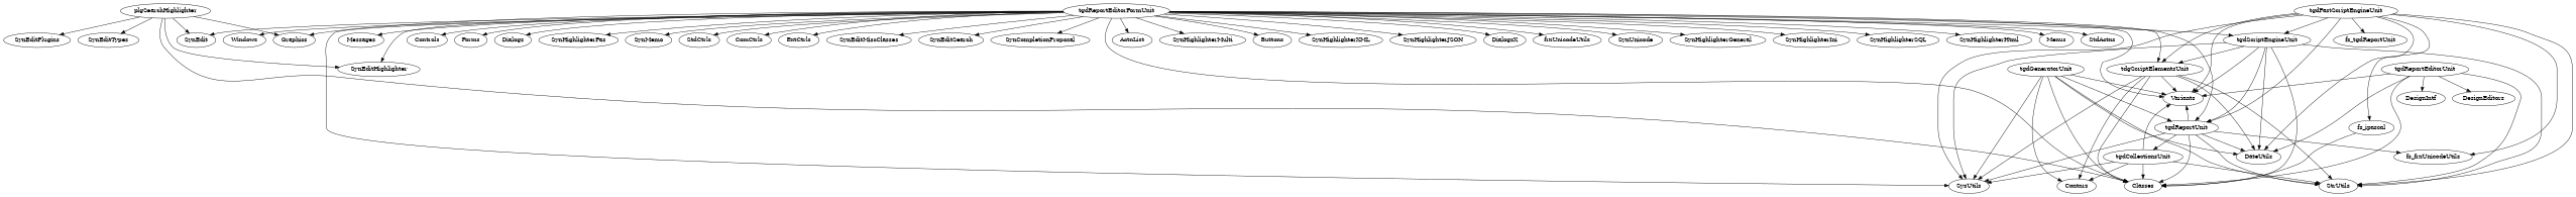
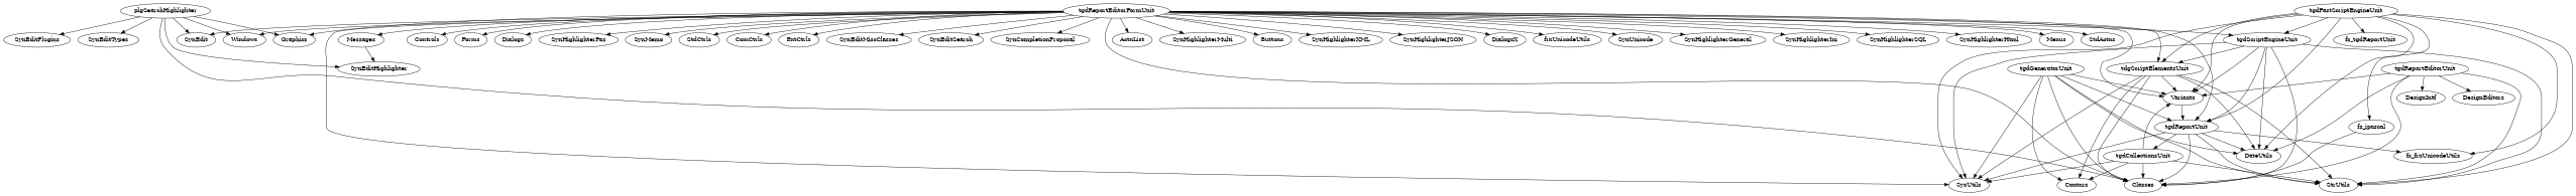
  digraph {
    plgSearchHighlighter
    Windows
    Classes
    Graphics
    SynEdit
    SynEditTypes
    SynEditHighlighter
    SynEditPlugins
    tdgScriptElementsUnit
    SysUtils
    Variants
    StrUtils
    DateUtils
    Contnrs
    tgdCollectionsUnit
    tgdFastScriptEngineUnit
    tgdScriptEngineUnit
    tgdReportUnit
    n19 [label=fs_frxUnicodeUtils]
    fs_ipascal
    n21 [label=fs_tgdReportUnit]
    tgdGeneratorUnit
    tgdReportEditorFormUnit
    Messages
    Controls
    Forms
    Dialogs
    SynHighlighterPas
    SynMemo
    StdCtrls
    ComCtrls
    ExtCtrls
    SynEditMiscClasses
    SynEditSearch
    SynCompletionProposal
    ActnList
    SynHighlighterMulti
    Buttons
    SynHighlighterXML
    SynHighlighterJSON
    DialogsX
    frxUnicodeUtils
    SynUnicode
    SynHighlighterGeneral
    SynHighlighterIni
    SynHighlighterSQL
    SynHighlighterHtml
    Menus
    StdActns
    tgdReportEditorUnit
    DesignIntf
    DesignEditors
+   plgSearchHighlighter -> Windows
    plgSearchHighlighter -> Classes
    plgSearchHighlighter -> Graphics
    plgSearchHighlighter -> SynEdit
    plgSearchHighlighter -> SynEditTypes
    plgSearchHighlighter -> SynEditHighlighter
    plgSearchHighlighter -> SynEditPlugins
    tdgScriptElementsUnit -> Classes
    tdgScriptElementsUnit -> SysUtils
    tdgScriptElementsUnit -> Variants
    tdgScriptElementsUnit -> StrUtils
    tdgScriptElementsUnit -> DateUtils
    tdgScriptElementsUnit -> Contnrs
    tgdCollectionsUnit -> Classes
    tgdCollectionsUnit -> SysUtils
    tgdCollectionsUnit -> Variants
    tgdCollectionsUnit -> StrUtils
    tgdCollectionsUnit -> Contnrs
    tgdFastScriptEngineUnit -> tdgScriptElementsUnit
    tgdFastScriptEngineUnit -> SysUtils
    tgdFastScriptEngineUnit -> Variants
    tgdFastScriptEngineUnit -> StrUtils
    tgdFastScriptEngineUnit -> DateUtils
    tgdFastScriptEngineUnit -> tgdScriptEngineUnit
    tgdFastScriptEngineUnit -> tgdReportUnit
    tgdFastScriptEngineUnit -> n19
    tgdFastScriptEngineUnit -> fs_ipascal
    tgdFastScriptEngineUnit -> n21
    tgdScriptEngineUnit -> Classes
    tgdScriptEngineUnit -> tdgScriptElementsUnit
    tgdScriptEngineUnit -> SysUtils
    tgdScriptEngineUnit -> Variants
    tgdScriptEngineUnit -> StrUtils
    tgdScriptEngineUnit -> DateUtils
    tgdScriptEngineUnit -> tgdReportUnit
    tgdReportUnit -> Classes
    tgdReportUnit -> SysUtils
-   tgdReportUnit -> Variants
+   Variants -> tgdReportUnit
    tgdReportUnit -> StrUtils
    tgdReportUnit -> DateUtils
    tgdReportUnit -> tgdCollectionsUnit
    tgdReportUnit -> n19
    fs_ipascal -> Classes
    tgdGeneratorUnit -> Classes
    tgdGeneratorUnit -> SysUtils
    tgdGeneratorUnit -> Variants
    tgdGeneratorUnit -> StrUtils
    tgdGeneratorUnit -> DateUtils
    tgdGeneratorUnit -> Contnrs
    tgdGeneratorUnit -> tgdReportUnit
    tgdReportEditorFormUnit -> Windows
    tgdReportEditorFormUnit -> Classes
    tgdReportEditorFormUnit -> Graphics
    tgdReportEditorFormUnit -> SynEdit
-   tgdReportEditorFormUnit -> SynEditHighlighter
+   Messages -> SynEditHighlighter
    tgdReportEditorFormUnit -> tdgScriptElementsUnit
    tgdReportEditorFormUnit -> SysUtils
    tgdReportEditorFormUnit -> Variants
    tgdReportEditorFormUnit -> tgdScriptEngineUnit
    tgdReportEditorFormUnit -> tgdReportUnit
    tgdReportEditorFormUnit -> Messages
    tgdReportEditorFormUnit -> Controls
    tgdReportEditorFormUnit -> Forms
    tgdReportEditorFormUnit -> Dialogs
    tgdReportEditorFormUnit -> SynHighlighterPas
    tgdReportEditorFormUnit -> SynMemo
    tgdReportEditorFormUnit -> StdCtrls
    tgdReportEditorFormUnit -> ComCtrls
    tgdReportEditorFormUnit -> ExtCtrls
    tgdReportEditorFormUnit -> SynEditMiscClasses
    tgdReportEditorFormUnit -> SynEditSearch
    tgdReportEditorFormUnit -> SynCompletionProposal
    tgdReportEditorFormUnit -> ActnList
    tgdReportEditorFormUnit -> SynHighlighterMulti
    tgdReportEditorFormUnit -> Buttons
    tgdReportEditorFormUnit -> SynHighlighterXML
    tgdReportEditorFormUnit -> SynHighlighterJSON
    tgdReportEditorFormUnit -> DialogsX
    tgdReportEditorFormUnit -> frxUnicodeUtils
    tgdReportEditorFormUnit -> SynUnicode
    tgdReportEditorFormUnit -> SynHighlighterGeneral
    tgdReportEditorFormUnit -> SynHighlighterIni
    tgdReportEditorFormUnit -> SynHighlighterSQL
    tgdReportEditorFormUnit -> SynHighlighterHtml
    tgdReportEditorFormUnit -> Menus
    tgdReportEditorFormUnit -> StdActns
    tgdReportEditorUnit -> Classes
    tgdReportEditorUnit -> Variants
    tgdReportEditorUnit -> StrUtils
    tgdReportEditorUnit -> DateUtils
    tgdReportEditorUnit -> DesignIntf
    tgdReportEditorUnit -> DesignEditors
  }
